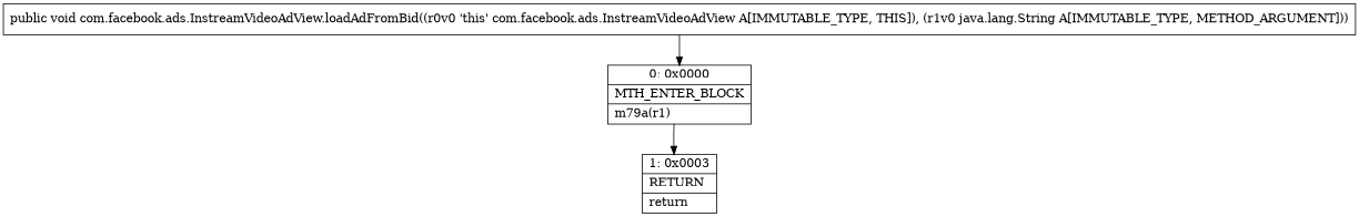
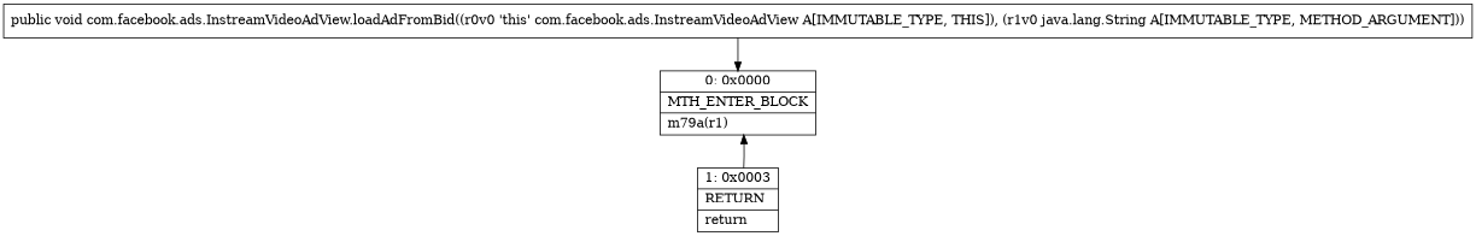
  digraph {
    node [shape=record]
    n1 [label="{0\:\ 0x0000|MTH_ENTER_BLOCK\l|m79a(r1)\l}"]
    n2 [label="{1\:\ 0x0003|RETURN\l|return\l}"]
    n3 [label="{public void com.facebook.ads.InstreamVideoAdView.loadAdFromBid((r0v0 'this' com.facebook.ads.InstreamVideoAdView A[IMMUTABLE_TYPE, THIS]), (r1v0 java.lang.String A[IMMUTABLE_TYPE, METHOD_ARGUMENT])) }"]
-   n1 -> n2
+   n2 -> n1
    n3 -> n1
  }
